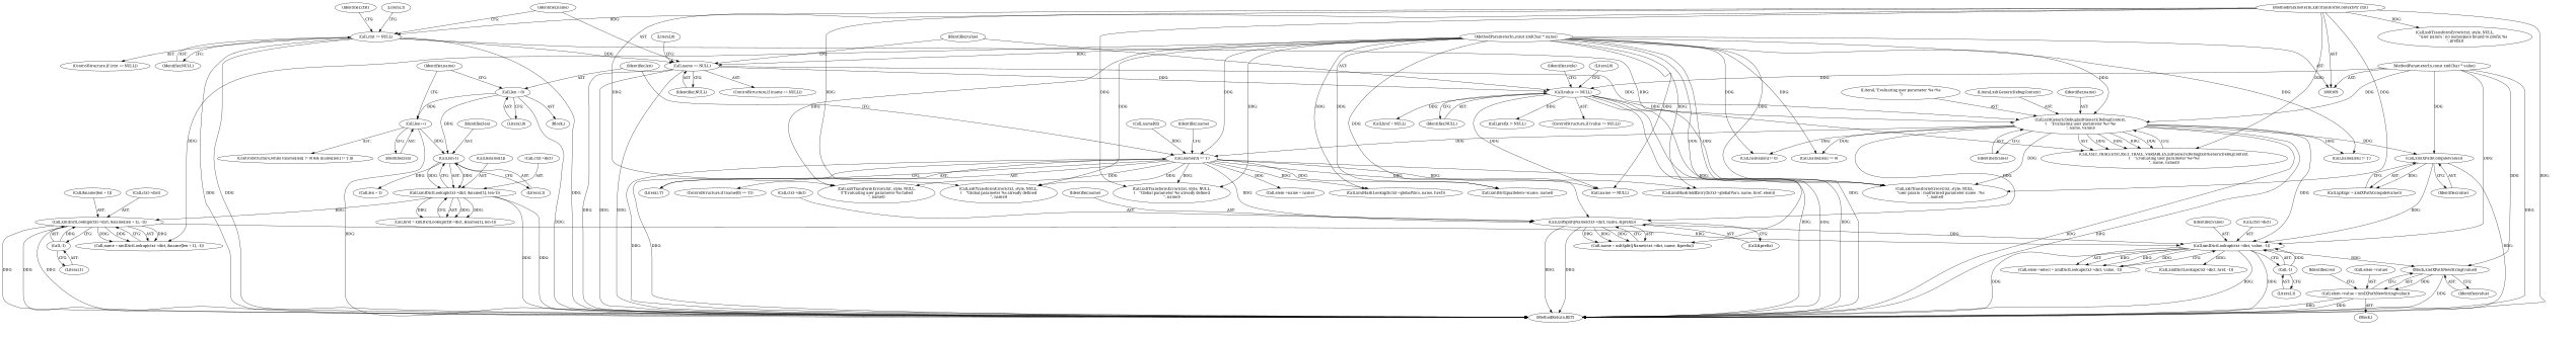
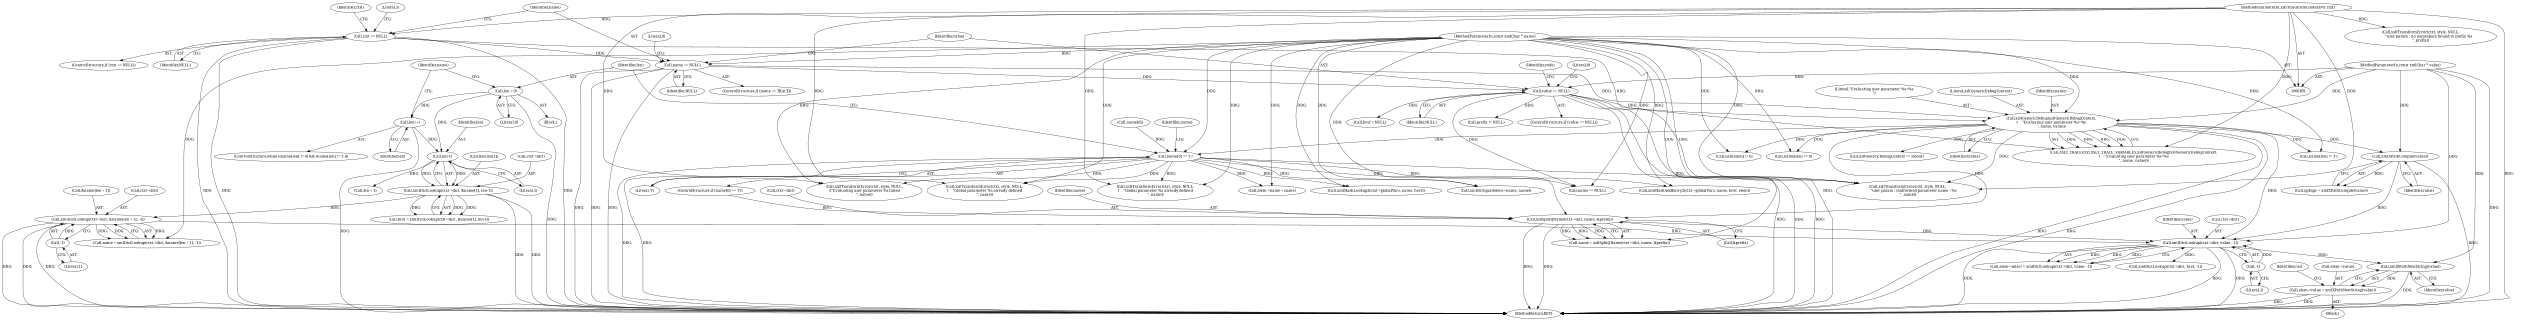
  digraph {
    fontname="Noto Serif"
    node [fontname="Noto Serif"]
    edge [fontname="Noto Serif"]
-   n1 [label="(Block,xmlXPathNewString(value))"]
+   n1 [label="(Call,xmlXPathNewString(value))"]
    n2 [label="(Call,elem->value = xmlXPathNewString(value))"]
    n3 [label="(MethodReturn,RET)"]
    n4 [label="(Identifier,value)"]
    n5 [label="(Block,)"]
    n6 [label="(Call,xmlDictLookup(ctxt->dict, value, -1))"]
    n7 [label="(Call,-1)"]
    n8 [label="(Call,xmlDictLookup(ctxt->dict, href, -1))"]
    n9 [label="(Call,elem->select = xmlDictLookup(ctxt->dict, value, -1))"]
    n10 [label="(Literal,1)"]
    n11 [label="(Call,xmlDictLookup(ctxt->dict, &name[len + 1], -1))"]
    n12 [label="(Call,-1)"]
    n13 [label="(Call,name = xmlDictLookup(ctxt->dict, &name[len + 1], -1))"]
    n14 [label="(Literal,1)"]
    n15 [label="(Call,xmlDictLookup(ctxt->dict, &name[1], len-1))"]
    n16 [label="(Call,len-1)"]
    n17 [label="(Call,href = xmlDictLookup(ctxt->dict, &name[1], len-1))"]
    n18 [label="(Call,len + 1)"]
    n19 [label="(Literal,1)"]
    n20 [label="(Call,len++)"]
    n21 [label="(Identifier,len)"]
    n22 [label="(ControlStructure,while ((name[len] != 0) && (name[len] != '}')))"]
    n23 [label="(Call,len = 0)"]
    n24 [label="(Block,)"]
    n25 [label="(Literal,0)"]
    n26 [label="(Call,xsltSplitQName(ctxt->dict, name, &prefix))"]
    n27 [label="(Call,&prefix)"]
    n28 [label="(Call,name = xsltSplitQName(ctxt->dict, name, &prefix))"]
    n29 [label="(Call,name[0] == '{')"]
    n30 [label="(Call,xmlHashAddEntry2(ctxt->globalVars, name, href, elem))"]
    n31 [label="(Call,name == NULL)"]
    n32 [label="(Call,xsltTransformError(ctxt, style, NULL,\n\t\t\"Evaluating user parameter %s failed\n\", name))"]
    n33 [label="(Call,elem->name = name)"]
    n34 [label="(Call,xmlStrEqual(elem->name, name))"]
    n35 [label="(Call,xsltTransformError(ctxt, style, NULL,\n\t    \"Global parameter %s already defined\n\", name))"]
    n36 [label="(Call,xsltTransformError(ctxt, style, NULL,\n\t    \"Global parameter %s already defined\n\", name))"]
    n37 [label="(Call,xsltTransformError(ctxt, style, NULL,\n           \"user param : malformed parameter name : %s\n\", name))"]
    n38 [label="(Call,xmlHashLookup2(ctxt->globalVars, name, href))"]
    n39 [label="(ControlStructure,if (name[0] == '{'))"]
    n40 [label="(Literal,'{')"]
    n41 [label="(Call,xsltGenericDebug(xsltGenericDebugContext,\n\t    \"Evaluating user parameter %s=%s\n\", name, value))"]
    n42 [label="(Call,xmlXPathCompile(value))"]
    n43 [label="(Identifier,value)"]
    n44 [label="(Call,name[len] != '}')"]
    n45 [label="(Call,name[len] != 0)"]
    n46 [label="(Call,XSLT_TRACE(ctxt,XSLT_TRACE_VARIABLES,xsltGenericDebug(xsltGenericDebugContext,\n\t    \"Evaluating user parameter %s=%s\n\", name, value)))"]
+   n47 [label="(Call,xsltGenericDebugContext == stdout)"]
    n48 [label="(Call,name[len] == 0)"]
    n49 [label="(Identifier,value)"]
    n50 [label="(Call,xpExpr = xmlXPathCompile(value))"]
    n51 [label="(Call,name == NULL)"]
    n52 [label="(Call,value == NULL)"]
-   n53 [label="(ControlStructure,if (name == NULL))"]
+   n53 [label="(ControlStructure,if (name == TRACE))"]
    n54 [label="(Identifier,NULL)"]
    n55 [label="(ControlStructure,if (value == NULL))"]
    n56 [label="(Call,href = NULL)"]
    n57 [label="(Identifier,NULL)"]
    n58 [label="(Call,prefix != NULL)"]
    n59 [label="(MethodParameterIn,const xmlChar * name)"]
    1000109
    n61 [label="(Call,ctxt == NULL)"]
    n62 [label="(ControlStructure,if (ctxt == NULL))"]
    n63 [label="(Identifier,NULL)"]
    n64 [label="(MethodParameterIn,xsltTransformContextPtr ctxt)"]
    n65 [label="(Call,xsltTransformError(ctxt, style, NULL,\n                \"user param : no namespace bound to prefix %s\n\", prefix))"]
    n66 [label="(MethodParameterIn,const xmlChar * value)"]
    n67 [label="(Literal,xsltGenericDebugContext)"]
    n68 [label="(Literal,0)"]
    n69 [label="(Call,&name[len + 1])"]
    n70 [label="(Identifier,name)"]
    n71 [label="(Identifier,name)"]
    n72 [label="(Identifier,name)"]
    n73 [label="(Identifier,len)"]
    n74 [label="(Identifier,style)"]
    n75 [label="(Identifier,len)"]
    n76 [label="(Call,name[0])"]
    n77 [label="(Call,ctxt->dict)"]
    n78 [label="(Identifier,res)"]
    n79 [label="(Call,&name[1])"]
    n80 [label="(Call,ctxt->dict)"]
    n81 [label="(Identifier,name)"]
    n82 [label="(Identifier,value)"]
    n83 [label="(Literal,\"Evaluating user parameter %s=%s\n\")"]
    n84 [label="(Identifier,value)"]
    n85 [label="(Call,ctxt->dict)"]
    n86 [label="(Literal,0)"]
    n87 [label="(Literal,1)"]
    n88 [label="(Identifier,ctxt)"]
    n89 [label="(Call,ctxt->dict)"]
    n90 [label="(Identifier,name)"]
    n91 [label="(Call,elem->value)"]
    n1 -> n2 [label="AST: "]
    n1 -> n2 [label="DDG: "]
    n1 -> n3 [label="DDG: "]
    n1 -> n4 [label="CFG: "]
    n2 -> n1 [label="CFG: "]
    n2 -> n3 [label="DDG: "]
    n2 -> n3 [label="DDG: "]
    n2 -> n5 [label="AST: "]
    n4 -> n1 [label="AST: "]
    n6 -> n1 [label="DDG: "]
    n6 -> n3 [label="DDG: "]
    n6 -> n3 [label="DDG: "]
    n6 -> n3 [label="DDG: "]
    n6 -> n7 [label="CFG: "]
    n6 -> n8 [label="DDG: "]
    n6 -> n9 [label="AST: "]
    n6 -> n9 [label="DDG: "]
    n6 -> n9 [label="DDG: "]
    n6 -> n9 [label="DDG: "]
    n7 -> n6 [label="AST: "]
    n7 -> n6 [label="DDG: "]
    n7 -> n10 [label="CFG: "]
    n9 -> n6 [label="CFG: "]
    n10 -> n7 [label="AST: "]
    n11 -> n3 [label="DDG: "]
    n11 -> n3 [label="DDG: "]
    n11 -> n3 [label="DDG: "]
    n11 -> n6 [label="DDG: "]
    n11 -> n12 [label="CFG: "]
    n11 -> n13 [label="AST: "]
    n11 -> n13 [label="DDG: "]
    n11 -> n13 [label="DDG: "]
    n11 -> n13 [label="DDG: "]
    n12 -> n11 [label="AST: "]
    n12 -> n11 [label="DDG: "]
    n12 -> n14 [label="CFG: "]
    n13 -> n11 [label="CFG: "]
    n14 -> n12 [label="AST: "]
    n15 -> n3 [label="DDG: "]
    n15 -> n3 [label="DDG: "]
    n15 -> n11 [label="DDG: "]
    n15 -> n16 [label="CFG: "]
    n15 -> n17 [label="AST: "]
    n15 -> n17 [label="DDG: "]
    n15 -> n17 [label="DDG: "]
    n15 -> n17 [label="DDG: "]
    n16 -> n15 [label="AST: "]
    n16 -> n15 [label="DDG: "]
    n16 -> n15 [label="DDG: "]
    n16 -> n18 [label="DDG: "]
    n16 -> n19 [label="CFG: "]
    n17 -> n15 [label="CFG: "]
    n19 -> n16 [label="AST: "]
    n20 -> n3 [label="DDG: "]
    n20 -> n16 [label="DDG: "]
    n20 -> n21 [label="CFG: "]
    n20 -> n22 [label="AST: "]
    n21 -> n20 [label="AST: "]
    n23 -> n3 [label="DDG: "]
    n23 -> n16 [label="DDG: "]
    n23 -> n20 [label="DDG: "]
    n23 -> n24 [label="AST: "]
    n23 -> n25 [label="CFG: "]
    n25 -> n23 [label="AST: "]
    n26 -> n3 [label="DDG: "]
    n26 -> n3 [label="DDG: "]
    n26 -> n6 [label="DDG: "]
    n26 -> n27 [label="CFG: "]
    n26 -> n28 [label="AST: "]
    n26 -> n28 [label="DDG: "]
    n26 -> n28 [label="DDG: "]
    n26 -> n28 [label="DDG: "]
    n27 -> n26 [label="AST: "]
    n28 -> n26 [label="CFG: "]
    n29 -> n3 [label="DDG: "]
    n29 -> n3 [label="DDG: "]
-   n29 -> n26 [label="DDG: "]
+   n39 -> n26 [label="DDG: "]
    n29 -> n30 [label="DDG: "]
    n29 -> n31 [label="DDG: "]
    n29 -> n32 [label="DDG: "]
    n29 -> n33 [label="DDG: "]
    n29 -> n34 [label="DDG: "]
    n29 -> n35 [label="DDG: "]
    n29 -> n36 [label="DDG: "]
    n29 -> n37 [label="DDG: "]
    n29 -> n38 [label="DDG: "]
    n29 -> n39 [label="AST: "]
    n29 -> n40 [label="CFG: "]
    n40 -> n29 [label="AST: "]
    n41 -> n3 [label="DDG: "]
    n41 -> n3 [label="DDG: "]
    n41 -> n6 [label="DDG: "]
    n41 -> n26 [label="DDG: "]
    n41 -> n29 [label="DDG: "]
    n41 -> n37 [label="DDG: "]
    n41 -> n42 [label="DDG: "]
    n41 -> n43 [label="CFG: "]
    n41 -> n44 [label="DDG: "]
    n41 -> n45 [label="DDG: "]
    n41 -> n46 [label="AST: "]
    n41 -> n46 [label="DDG: "]
    n41 -> n46 [label="DDG: "]
    n41 -> n46 [label="DDG: "]
    n41 -> n46 [label="DDG: "]
+   n41 -> n47 [label="DDG: "]
    n41 -> n48 [label="DDG: "]
    n42 -> n3 [label="DDG: "]
    n42 -> n6 [label="DDG: "]
    n42 -> n49 [label="CFG: "]
    n42 -> n50 [label="AST: "]
    n42 -> n50 [label="DDG: "]
    n43 -> n41 [label="AST: "]
    n46 -> n41 [label="CFG: "]
    n49 -> n42 [label="AST: "]
    n50 -> n42 [label="CFG: "]
    n51 -> n3 [label="DDG: "]
    n51 -> n3 [label="DDG: "]
    n51 -> n3 [label="DDG: "]
    n51 -> n41 [label="DDG: "]
    n51 -> n52 [label="DDG: "]
    n51 -> n53 [label="AST: "]
    n51 -> n54 [label="CFG: "]
    n52 -> n3 [label="DDG: "]
    n52 -> n3 [label="DDG: "]
    n52 -> n3 [label="DDG: "]
    n52 -> n31 [label="DDG: "]
    n52 -> n37 [label="DDG: "]
    n52 -> n41 [label="DDG: "]
    n52 -> n55 [label="AST: "]
    n52 -> n56 [label="DDG: "]
    n52 -> n57 [label="CFG: "]
    n52 -> n58 [label="DDG: "]
    n54 -> n51 [label="AST: "]
    n57 -> n52 [label="AST: "]
    n59 -> n3 [label="DDG: "]
    n59 -> n13 [label="DDG: "]
    n59 -> n26 [label="DDG: "]
    n59 -> n28 [label="DDG: "]
    n59 -> n29 [label="DDG: "]
    n59 -> n30 [label="DDG: "]
    n59 -> n31 [label="DDG: "]
    n59 -> n32 [label="DDG: "]
+   n59 -> n33 [label="DDG: "]
    n59 -> n34 [label="DDG: "]
    n59 -> n35 [label="DDG: "]
    n59 -> n36 [label="DDG: "]
    n59 -> n37 [label="DDG: "]
    n59 -> n38 [label="DDG: "]
    n59 -> n41 [label="DDG: "]
    n59 -> n44 [label="DDG: "]
    n59 -> n45 [label="DDG: "]
    n59 -> n48 [label="DDG: "]
    n59 -> n51 [label="DDG: "]
    n59 -> 1000109 [label="AST: "]
    n61 -> n3 [label="DDG: "]
    n61 -> n3 [label="DDG: "]
    n61 -> n3 [label="DDG: "]
    n61 -> n46 [label="DDG: "]
    n61 -> n51 [label="DDG: "]
    n61 -> n62 [label="AST: "]
    n61 -> n63 [label="CFG: "]
    n63 -> n61 [label="AST: "]
    n64 -> n3 [label="DDG: "]
    n64 -> n32 [label="DDG: "]
    n64 -> n35 [label="DDG: "]
    n64 -> n36 [label="DDG: "]
    n64 -> n37 [label="DDG: "]
    n64 -> n46 [label="DDG: "]
    n64 -> 1000109 [label="AST: "]
    n64 -> n61 [label="DDG: "]
    n64 -> n65 [label="DDG: "]
    n66 -> n1 [label="DDG: "]
    n66 -> n3 [label="DDG: "]
    n66 -> n6 [label="DDG: "]
    n66 -> n41 [label="DDG: "]
    n66 -> n42 [label="DDG: "]
    n66 -> n52 [label="DDG: "]
    n66 -> 1000109 [label="AST: "]
    n67 -> n41 [label="AST: "]
    n68 -> n52 [label="CFG: "]
    n69 -> n11 [label="AST: "]
    n70 -> n29 [label="CFG: "]
    n71 -> n26 [label="AST: "]
    n72 -> n51 [label="AST: "]
    n72 -> n61 [label="CFG: "]
    n73 -> n16 [label="AST: "]
    n74 -> n52 [label="CFG: "]
    n75 -> n23 [label="AST: "]
    n75 -> n29 [label="CFG: "]
    n76 -> n29 [label="DDG: "]
    n77 -> n6 [label="AST: "]
    n78 -> n2 [label="CFG: "]
    n79 -> n15 [label="AST: "]
    n80 -> n26 [label="AST: "]
    n81 -> n41 [label="AST: "]
    n82 -> n6 [label="AST: "]
    n83 -> n41 [label="AST: "]
    n84 -> n51 [label="CFG: "]
    n84 -> n52 [label="AST: "]
    n85 -> n11 [label="AST: "]
    n86 -> n51 [label="CFG: "]
    n87 -> n61 [label="CFG: "]
    n88 -> n61 [label="CFG: "]
    n89 -> n15 [label="AST: "]
    n90 -> n20 [label="CFG: "]
    n90 -> n23 [label="CFG: "]
    n91 -> n2 [label="AST: "]
  }
